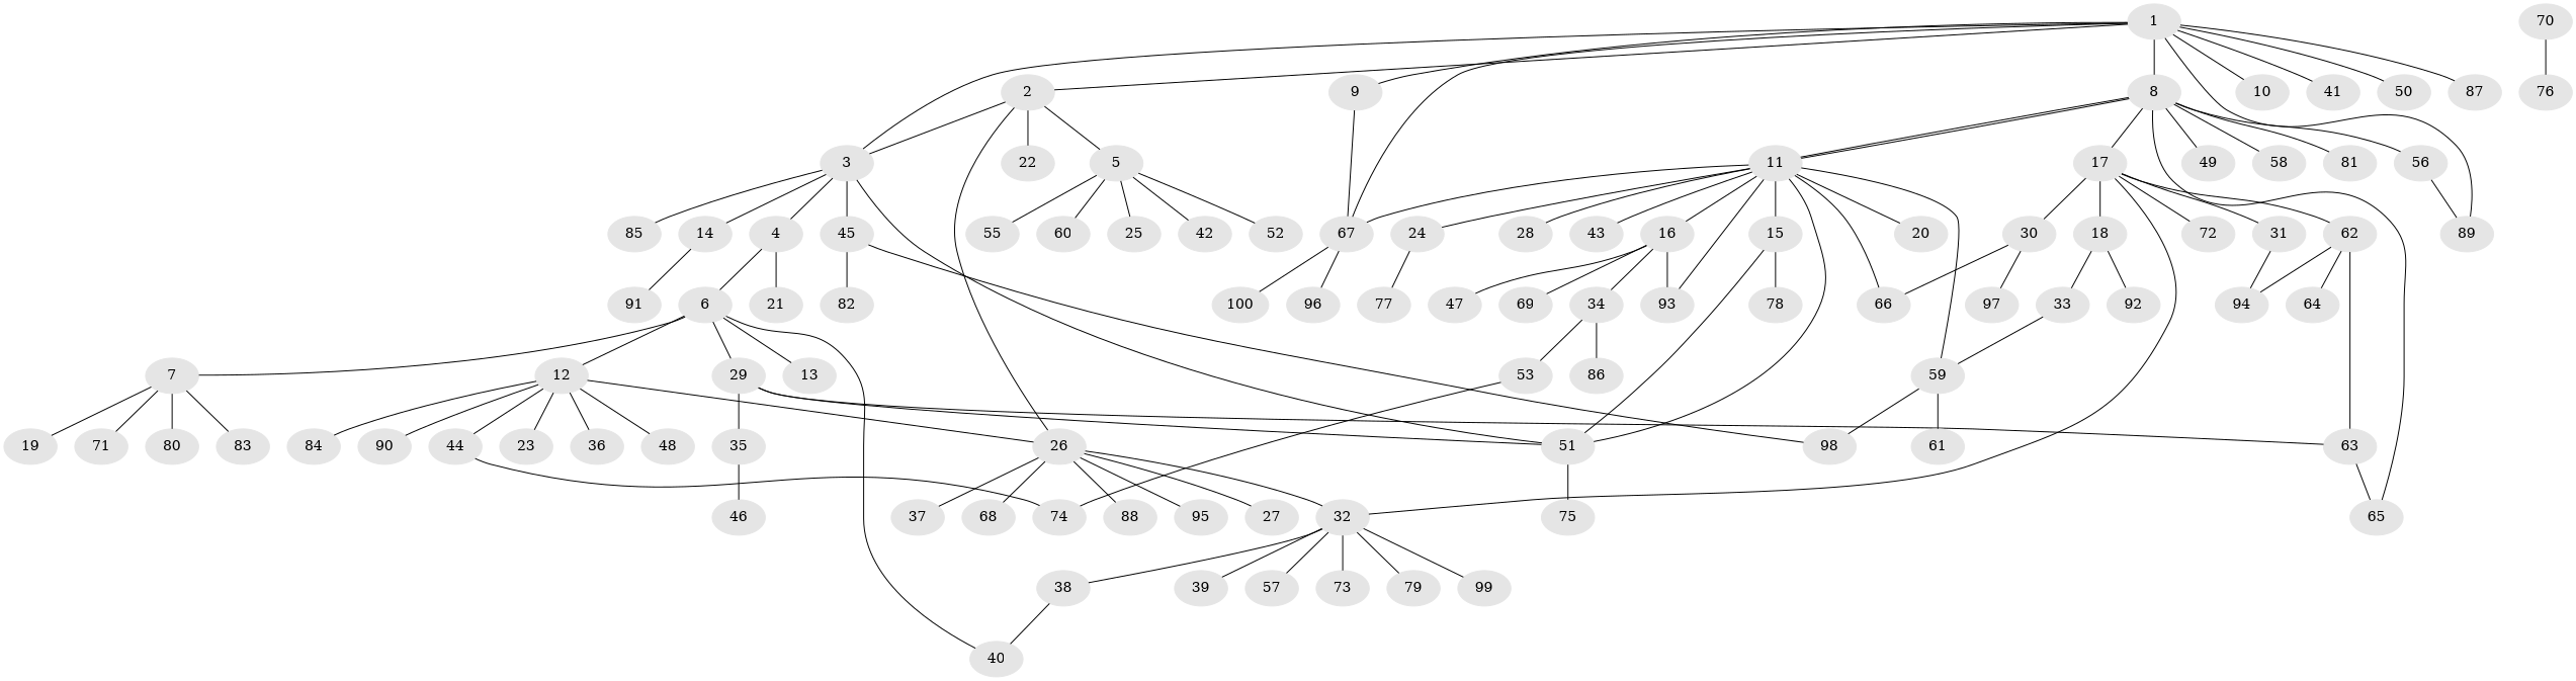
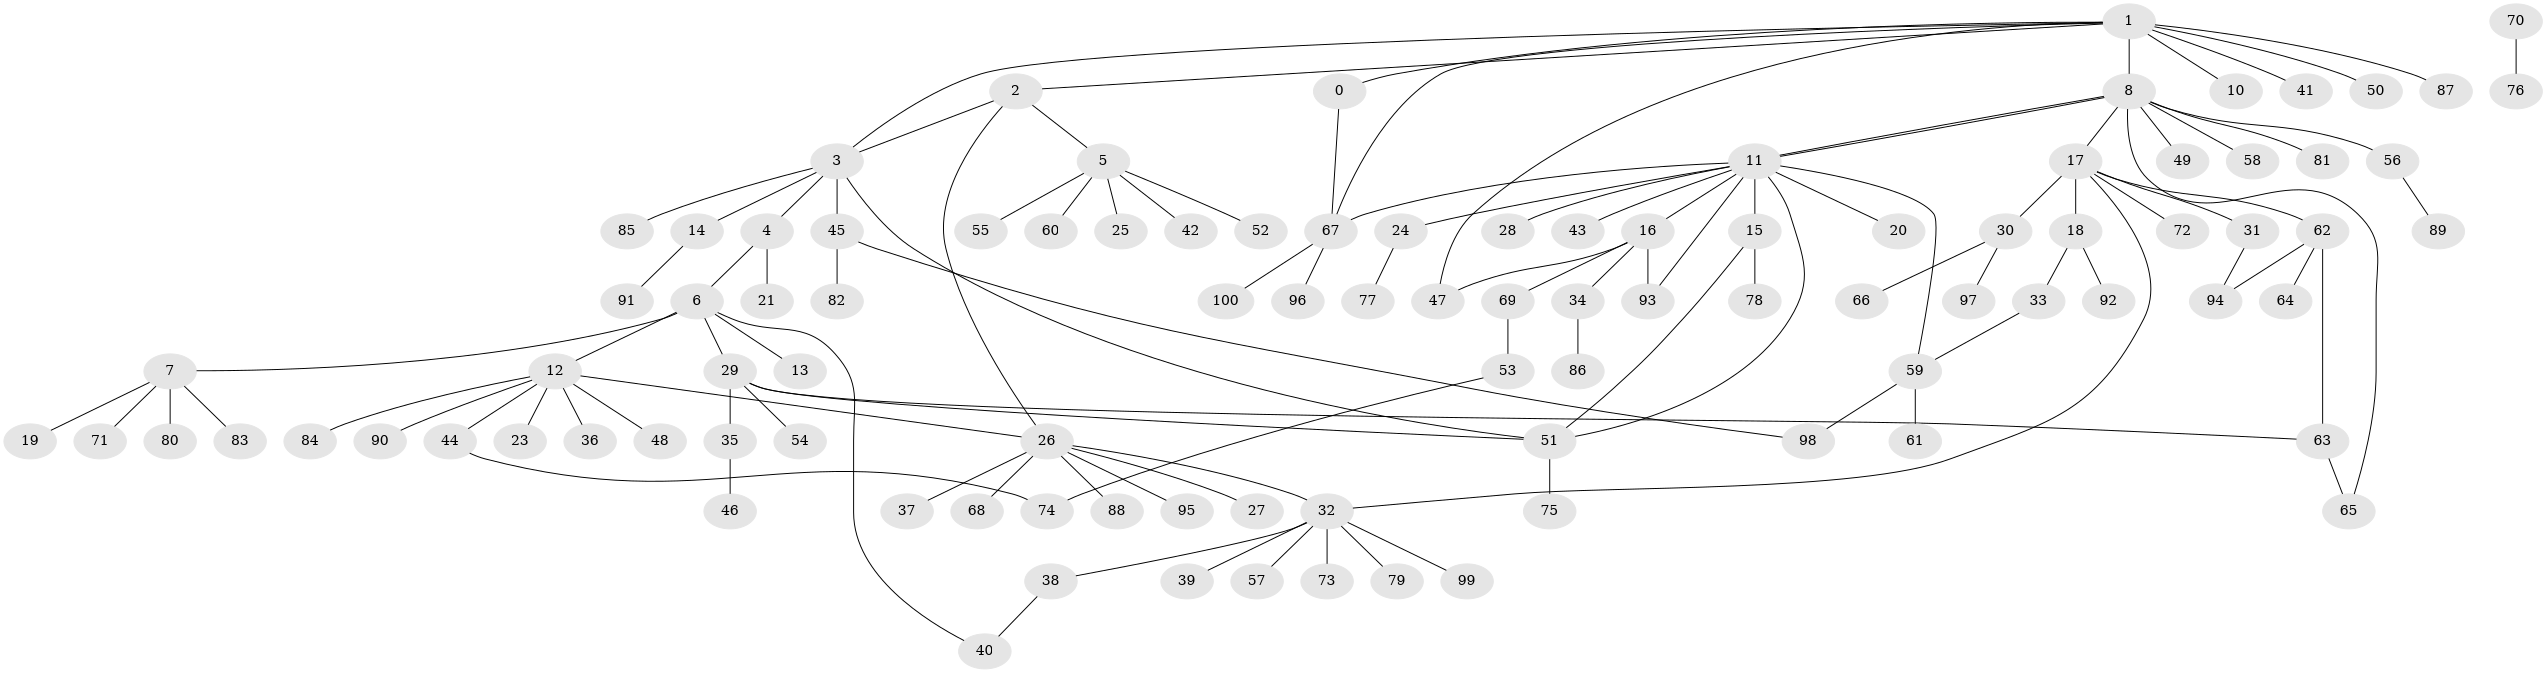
  graph {
    node [color=gray90 style=filled]
    1
    2
    3
    8
-   9
+   9 [label=0]
    10
    41
    47
    50
    67
    87
    5
-   22
    26
    4
    14
    45
    51
    85
    11
    17
    49
    56
    58
    65
    81
    96
    100
    25
    42
    52
    55
    60
    32
    27
    37
    68
    88
    95
    6
    21
    91
    82
    98
    75
    7
    12
    13
    29
    40
    19
    71
    80
    83
    23
    36
    44
    48
    84
    90
    35
+   54
    63
    15
    16
    20
    24
    28
    43
    59
    66
    93
    18
    30
    31
    62
    72
    89
    78
    34
    69
    77
    61
    74
    53
    86
    33
    92
    97
    94
    38
    39
    57
    73
    79
    99
    64
    46
    70
    76
    1 -- 2
    1 -- 3
    1 -- 8
    1 -- 9
    1 -- 10
    1 -- 41
-   1 -- 89
+   1 -- 47
    1 -- 50
    1 -- 67
    1 -- 87
    2 -- 3
    2 -- 5
-   2 -- 22
    2 -- 26
    3 -- 4
    3 -- 14
    3 -- 45
    3 -- 51
    3 -- 85
    8 -- 11
    8 -- 11
    8 -- 17
    8 -- 49
    8 -- 56
    8 -- 58
    8 -- 65
    8 -- 81
    9 -- 67
    67 -- 96
    67 -- 100
    5 -- 25
    5 -- 42
    5 -- 52
    5 -- 55
    5 -- 60
    26 -- 32
    26 -- 27
    26 -- 37
    26 -- 68
    26 -- 88
    26 -- 95
    4 -- 6
    4 -- 21
    14 -- 91
    45 -- 82
    45 -- 98
    51 -- 75
    11 -- 67
    11 -- 51
    11 -- 15
    11 -- 16
    11 -- 20
    11 -- 24
    11 -- 28
    11 -- 43
    11 -- 59
-   11 -- 66
    11 -- 93
    17 -- 32
    17 -- 18
    17 -- 30
    17 -- 31
    17 -- 62
    17 -- 72
    56 -- 89
    32 -- 38
    32 -- 39
    32 -- 57
    32 -- 73
    32 -- 79
    32 -- 99
    6 -- 7
    6 -- 12
    6 -- 13
    6 -- 29
    6 -- 40
    7 -- 19
    7 -- 71
    7 -- 80
    7 -- 83
    12 -- 26
    12 -- 23
    12 -- 36
    12 -- 44
    12 -- 48
    12 -- 84
    12 -- 90
    29 -- 51
    29 -- 35
+   29 -- 54
    29 -- 63
    44 -- 74
    35 -- 46
    63 -- 65
    15 -- 51
    15 -- 78
    16 -- 47
    16 -- 93
    16 -- 34
    16 -- 69
    24 -- 77
    59 -- 98
    59 -- 61
    18 -- 33
    18 -- 92
    30 -- 66
    30 -- 97
    31 -- 94
    62 -- 63
    62 -- 94
    62 -- 64
-   34 -- 53
+   69 -- 53
    34 -- 86
    53 -- 74
    33 -- 59
    38 -- 40
    70 -- 76
  }
